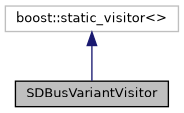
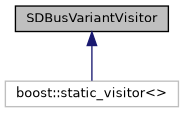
  digraph {
    node [fontname=Helvetica fontsize=10 shape=record style=filled]
    n1 [color=black fillcolor=grey75 fontcolor=black height=0.2 label=SDBusVariantVisitor width=0.4]
    n2 [color=grey75 fillcolor=white height=0.2 label="boost::static_visitor\<\>" width=0.4]
-   n2 -> n1 [color=midnightblue dir=back fontname=Helvetica fontsize=10 labelfontname=Helvetica labelfontsize=10 style=solid]
+   n1 -> n2 [color=midnightblue dir=back fontname=Helvetica fontsize=10 labelfontname=Helvetica labelfontsize=10 style=solid]
  }
